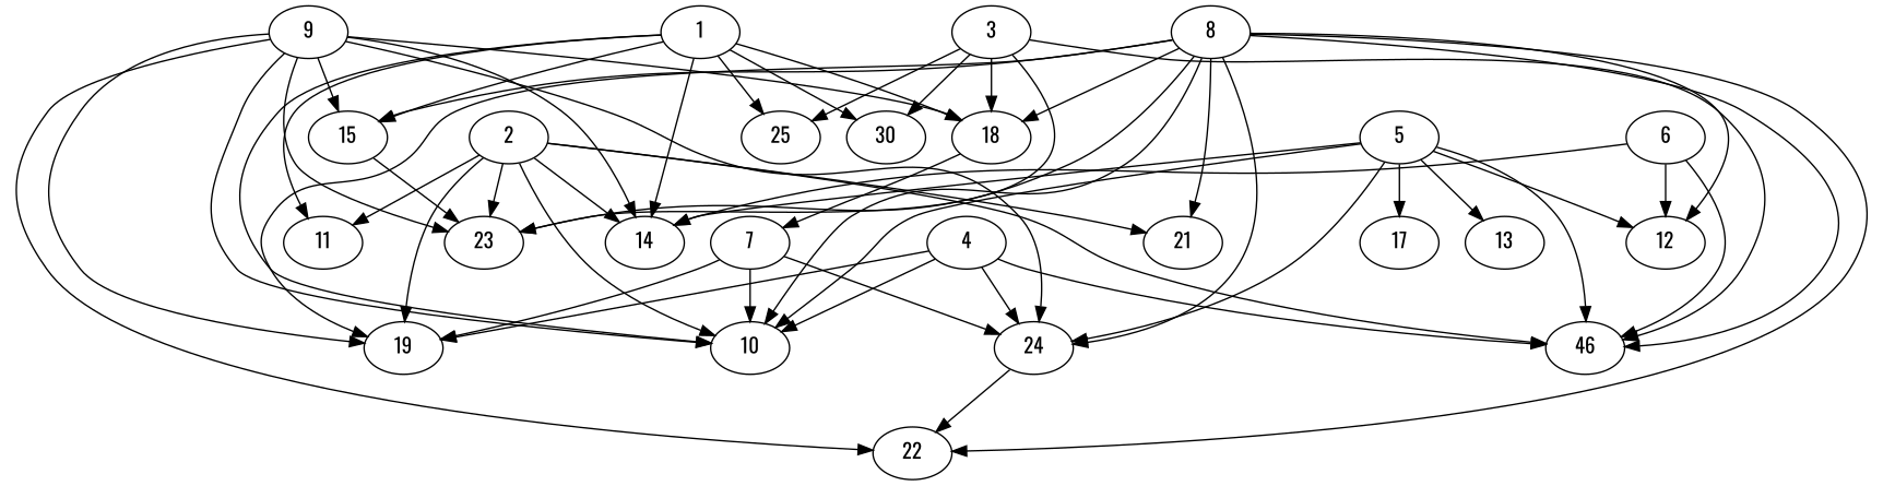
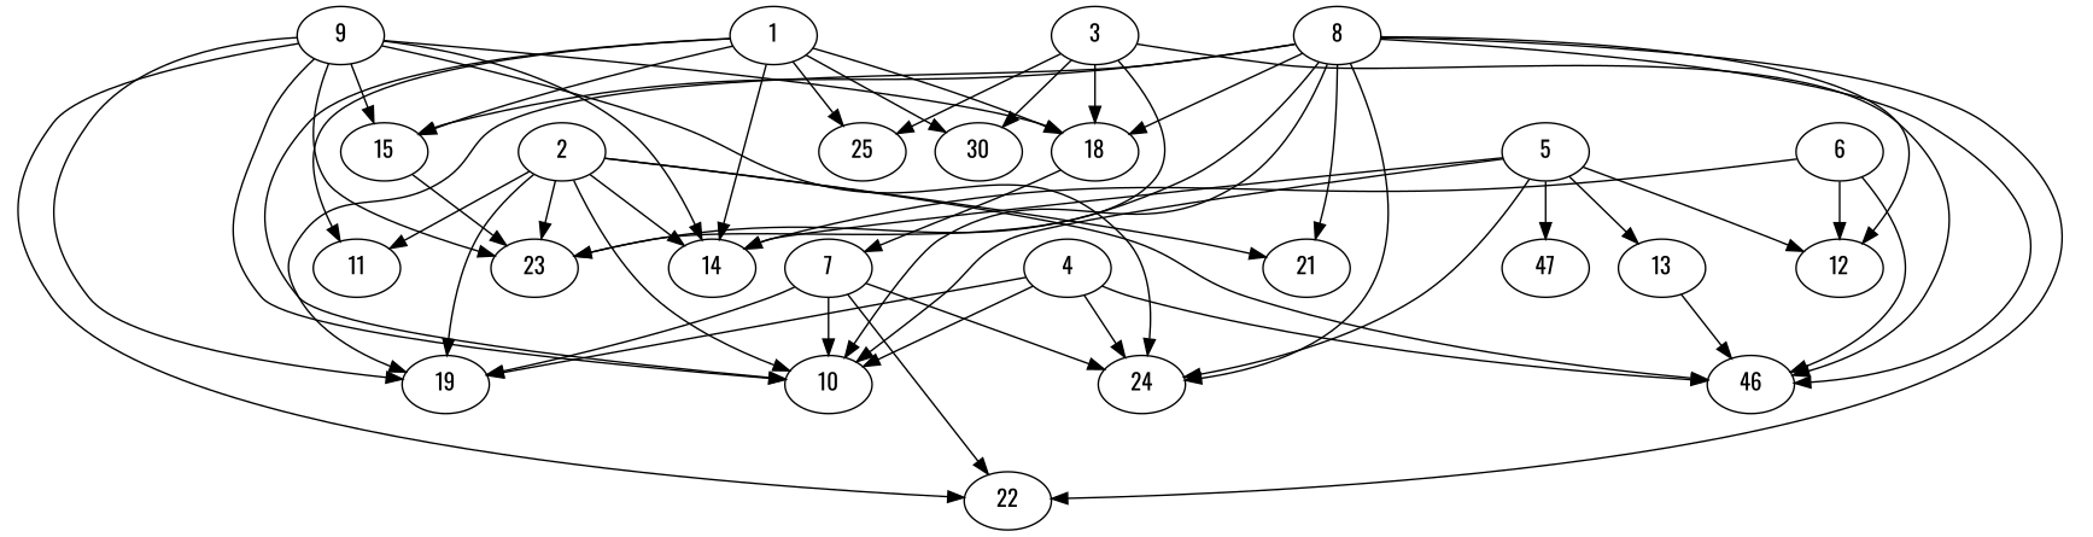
  digraph {
    fontname=Oswald
    node [alpha=0.16 fontname=Oswald]
    edge [fontname=Oswald]
    1 [alpha=0.12 expect_size=45996032]
    10 [alpha=0.18 expect_size=43387904]
    11 [alpha=0.02 expect_size=32633856]
    14 [alpha=0.17 expect_size=6277120]
    15 [alpha=0.05 expect_size=33179648]
    18 [alpha=0.08 expect_size=45062144]
    n7 [alpha=0.05 expect_size=31510528 label=30]
    25 [alpha=0.09 expect_size=8721408]
    23 [alpha=0.12 expect_size=24165376]
    7 [alpha=0.17 expect_size=33537024]
    2 [alpha=0.10 expect_size=21137408]
    n12 [alpha=0.11 expect_size=50258944 label=46]
    19 [alpha=0.17 expect_size=36515840]
    21 [alpha=0.11 expect_size=27567104]
    24 [expect_size=15600640]
    3 [alpha=0.08 expect_size=43392000]
    4 [alpha=0.11 expect_size=43177984]
    5 [alpha=0.07 expect_size=23306240]
    12 [expect_size=12878848]
    13 [expect_size=35534848]
-   17 [alpha=0.02 expect_size=51381248]
+   17 [alpha=0.02 expect_size=51381248 label=47]
    6 [alpha=0.00 expect_size=27013120]
    22 [alpha=0.03 expect_size=32499712]
    8 [expect_size=35985408]
    9 [alpha=0.18 expect_size=46004224]
    1 -> 10
    1 -> 11
    1 -> 14
    1 -> 15
    1 -> 18
    1 -> n7
    1 -> 25
    15 -> 23
    18 -> 7
    7 -> 10
    7 -> 19
    7 -> 24
-   24 -> 22
+   7 -> 22
    2 -> 10
    2 -> 11
    2 -> 14
    2 -> 23
    2 -> n12
    2 -> 19
    2 -> 21
    3 -> 18
    3 -> n7
    3 -> 25
    3 -> 23
    3 -> n12
    4 -> 10
    4 -> n12
    4 -> 19
    4 -> 24
    5 -> 10
    5 -> 14
-   5 -> n12
+   13 -> n12
    5 -> 24
    5 -> 12
    5 -> 13
    5 -> 17
    6 -> 14
    6 -> n12
    6 -> 12
    8 -> 10
    8 -> 15
    8 -> 18
    8 -> 23
    8 -> n12
    8 -> 19
    8 -> 21
    8 -> 24
    8 -> 12
    8 -> 22
    9 -> 10
    9 -> 14
    9 -> 15
    9 -> 18
    9 -> 23
    9 -> 19
    9 -> 24
    9 -> 22
  }
